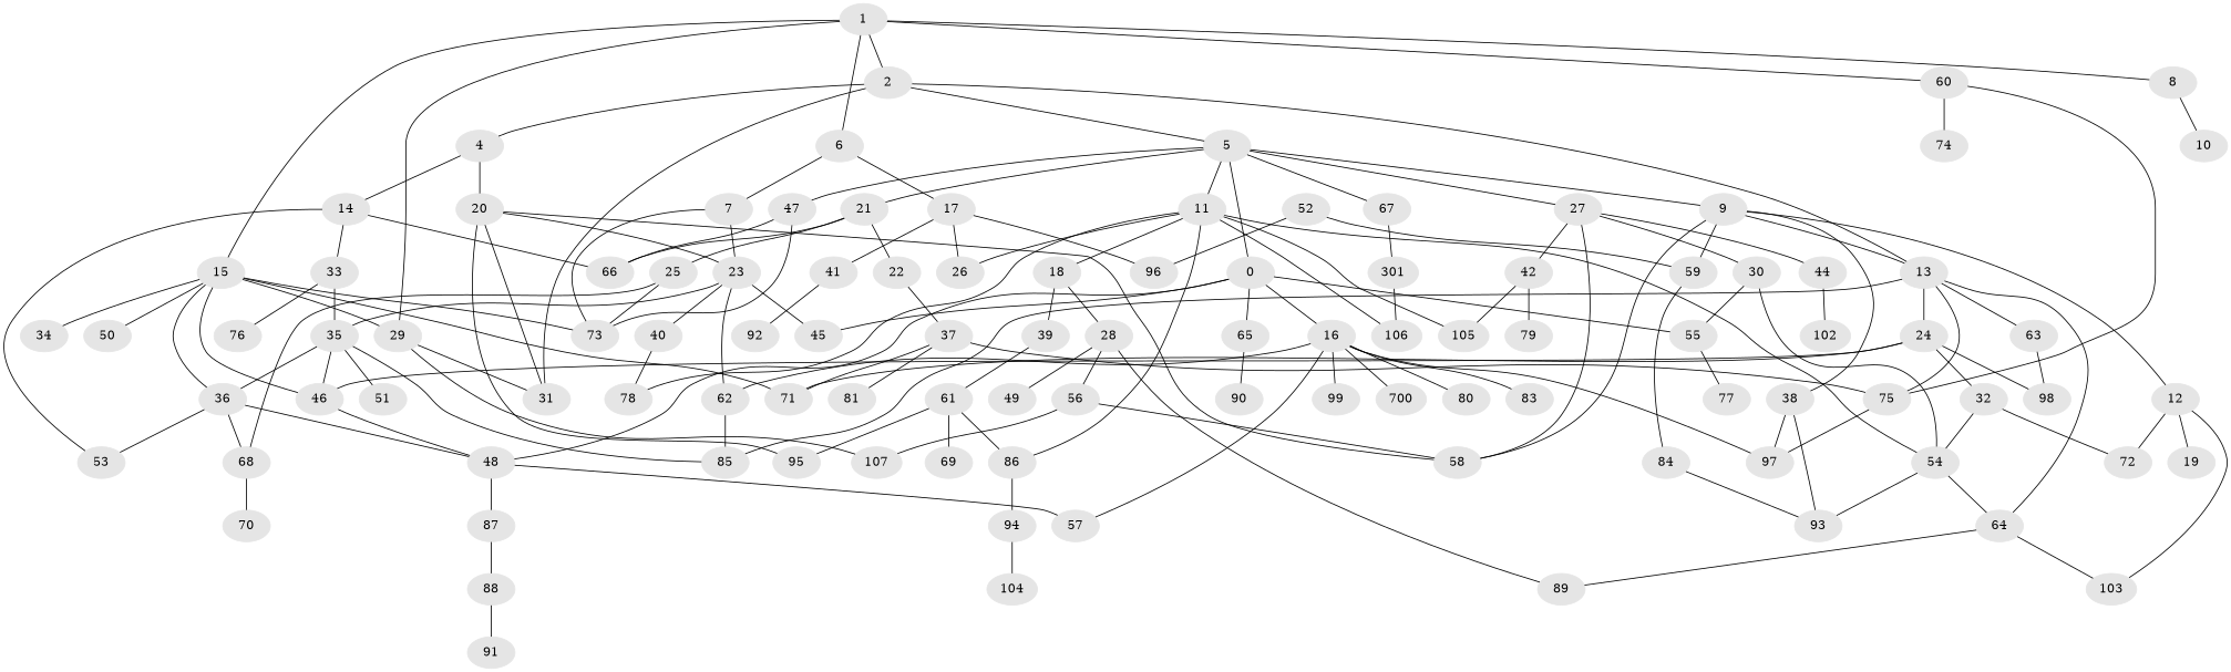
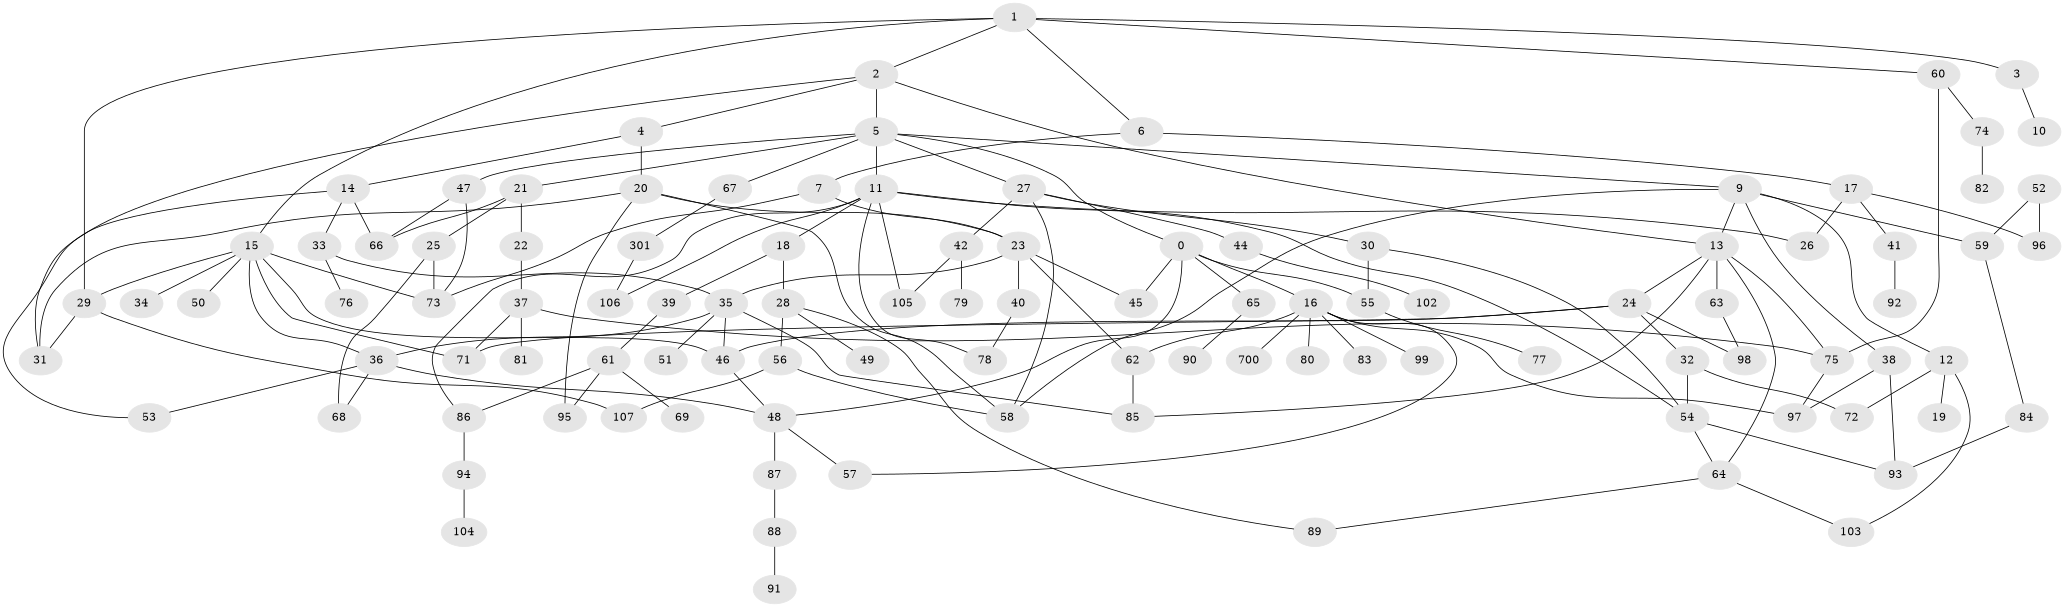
  graph {
    node [color=gray90 style=filled]
    1
    2
-   3 [label=8]
+   3
    6
    15
    29
    60
    4
    5
    13
    31
    10
    7
    17
    73
    34
    36
    46
    50
    71
    107
    75
    74
    14
    20
    n26 [label=0]
    9
    11
    21
    27
    47
    67
    24
    63
    64
    85
    33
    53
    66
    23
    58
    95
    16
    45
    48
    55
    65
    12
    38
    59
    18
    26
    54
    78
    86
    105
    106
    22
    25
    30
    42
    44
    n63 [label=301]
    41
    96
    62
    35
    40
    57
    80
    83
    97
    99
    n74 [label=700]
    87
    77
    90
    19
    72
    103
    93
    84
    28
    39
    94
    32
    98
    89
    76
    68
    92
    49
    56
    61
    37
    81
    51
-   70
    79
    102
    69
    52
    88
+   82
    104
    91
    1 -- 2
    1 -- 3
    1 -- 6
    1 -- 15
    1 -- 29
    1 -- 60
    2 -- 4
    2 -- 5
    2 -- 13
    2 -- 31
    3 -- 10
    6 -- 7
    6 -- 17
    15 -- 29
    15 -- 73
    15 -- 34
    15 -- 36
    15 -- 46
    15 -- 50
    15 -- 71
    29 -- 31
    29 -- 107
    60 -- 75
    60 -- 74
    4 -- 14
    4 -- 20
    5 -- n26
    5 -- 9
    5 -- 11
    5 -- 21
    5 -- 27
    5 -- 47
    5 -- 67
    13 -- 75
    13 -- 24
    13 -- 63
    13 -- 64
    13 -- 85
    7 -- 73
    7 -- 23
    17 -- 26
    17 -- 41
    17 -- 96
    36 -- 53
    36 -- 48
    36 -- 68
    46 -- 48
    75 -- 97
+   74 -- 82
    14 -- 33
    14 -- 53
    14 -- 66
    20 -- 31
    20 -- 23
    20 -- 58
    20 -- 95
    n26 -- 16
    n26 -- 45
    n26 -- 48
    n26 -- 55
    n26 -- 65
    9 -- 13
    9 -- 58
    9 -- 12
    9 -- 38
    9 -- 59
    11 -- 18
    11 -- 26
    11 -- 54
    11 -- 78
    11 -- 86
    11 -- 105
    11 -- 106
    21 -- 66
    21 -- 22
    21 -- 25
    27 -- 58
    27 -- 30
    27 -- 42
    27 -- 44
    47 -- 73
    47 -- 66
    67 -- n63
    24 -- 46
    24 -- 71
    24 -- 32
    24 -- 98
    63 -- 98
    64 -- 103
    64 -- 89
    33 -- 35
    33 -- 76
    23 -- 45
    23 -- 62
    23 -- 35
    23 -- 40
    16 -- 62
    16 -- 57
    16 -- 80
    16 -- 83
    16 -- 97
    16 -- 99
    16 -- n74
    48 -- 57
    48 -- 87
    55 -- 77
    65 -- 90
    12 -- 19
    12 -- 72
    12 -- 103
    38 -- 97
    38 -- 93
    59 -- 84
    18 -- 28
    18 -- 39
    54 -- 64
    54 -- 93
    86 -- 94
    22 -- 37
    25 -- 73
    25 -- 68
    30 -- 55
    30 -- 54
    42 -- 105
    42 -- 79
    44 -- 102
    n63 -- 106
    41 -- 92
    62 -- 85
    35 -- 36
    35 -- 46
    35 -- 85
    35 -- 51
    40 -- 78
    87 -- 88
    84 -- 93
    28 -- 89
    28 -- 49
    28 -- 56
    39 -- 61
    94 -- 104
    32 -- 54
    32 -- 72
-   68 -- 70
    56 -- 107
    56 -- 58
    61 -- 95
    61 -- 86
    61 -- 69
    37 -- 71
    37 -- 75
    37 -- 81
    52 -- 59
    52 -- 96
    88 -- 91
  }
